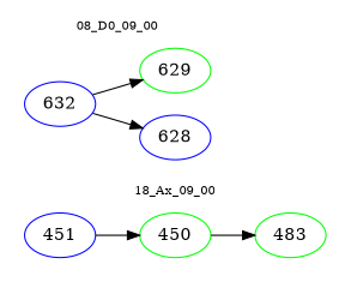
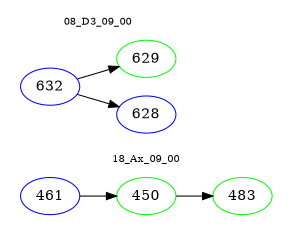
  digraph {
    rankdir=LR
    node [color=blue]
    edge [color=black]
-   n1 [label=451]
+   n1 [label=461]
    n2 [color=green label=450]
    n3 [color=green label=483]
    n4 [label=632]
    n5 [label=628]
    n6 [color=green label=629]
    subgraph cluster_1 {
      color=white
      fontsize=10
      label="18_Ax_09_00"
      n1
      n2
      n3
    }
    subgraph cluster_2 {
      color=white
      fontsize=10
-     label="08_D0_09_00"
+     label="08_D3_09_00"
      n4
      n5
      n6
    }
    n1 -> n2
    n2 -> n3
    n4 -> n5
    n4 -> n6
  }
